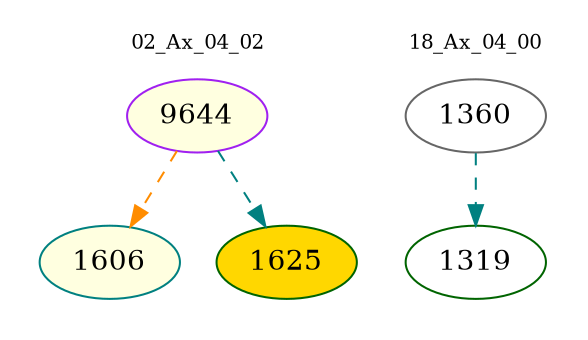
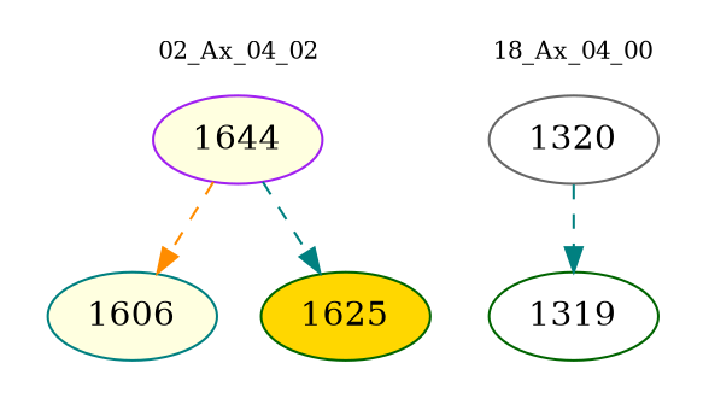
  digraph {
    node [color=darkgreen fillcolor=lightyellow style=filled]
    edge [color=teal style=dashed]
-   n1 [color=purple label=9644]
+   n1 [color=purple label=1644]
    n2 [color=teal label=1606]
    n3 [fillcolor=gold label=1625]
-   n4 [color=gray40 fillcolor=white label=1360]
+   n4 [color=gray40 fillcolor=white label=1320]
    n5 [fillcolor=white label=1319]
    subgraph cluster_1 {
      color=white
      fontsize=10
      label="02_Ax_04_02"
      n1
      n2
      n3
    }
    subgraph cluster_2 {
      color=white
      fontsize=10
      label="18_Ax_04_00"
      n4
      n5
    }
    n1 -> n2 [color=darkorange]
    n1 -> n3
    n4 -> n5
  }
